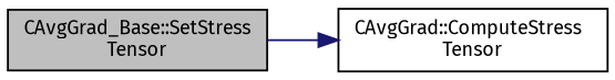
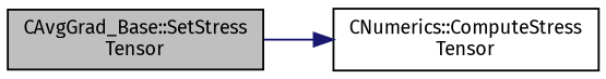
  digraph {
    rankdir=LR
    fontname="Fira Sans"
    node [color=black fontname="Fira Sans" fontsize=10 shape=record style=filled]
    n1 [fillcolor=grey75 fontcolor=black height=0.2 label="CAvgGrad_Base::SetStress\lTensor" width=0.4]
-   n2 [fillcolor=white height=0.2 label="CAvgGrad::ComputeStress\lTensor" width=0.4]
+   n2 [fillcolor=white height=0.2 label="CNumerics::ComputeStress\lTensor" width=0.4]
    n1 -> n2 [color=midnightblue fontname="Fira Sans" fontsize=10 labelfontname=Helvetica labelfontsize=10 style=solid]
  }
